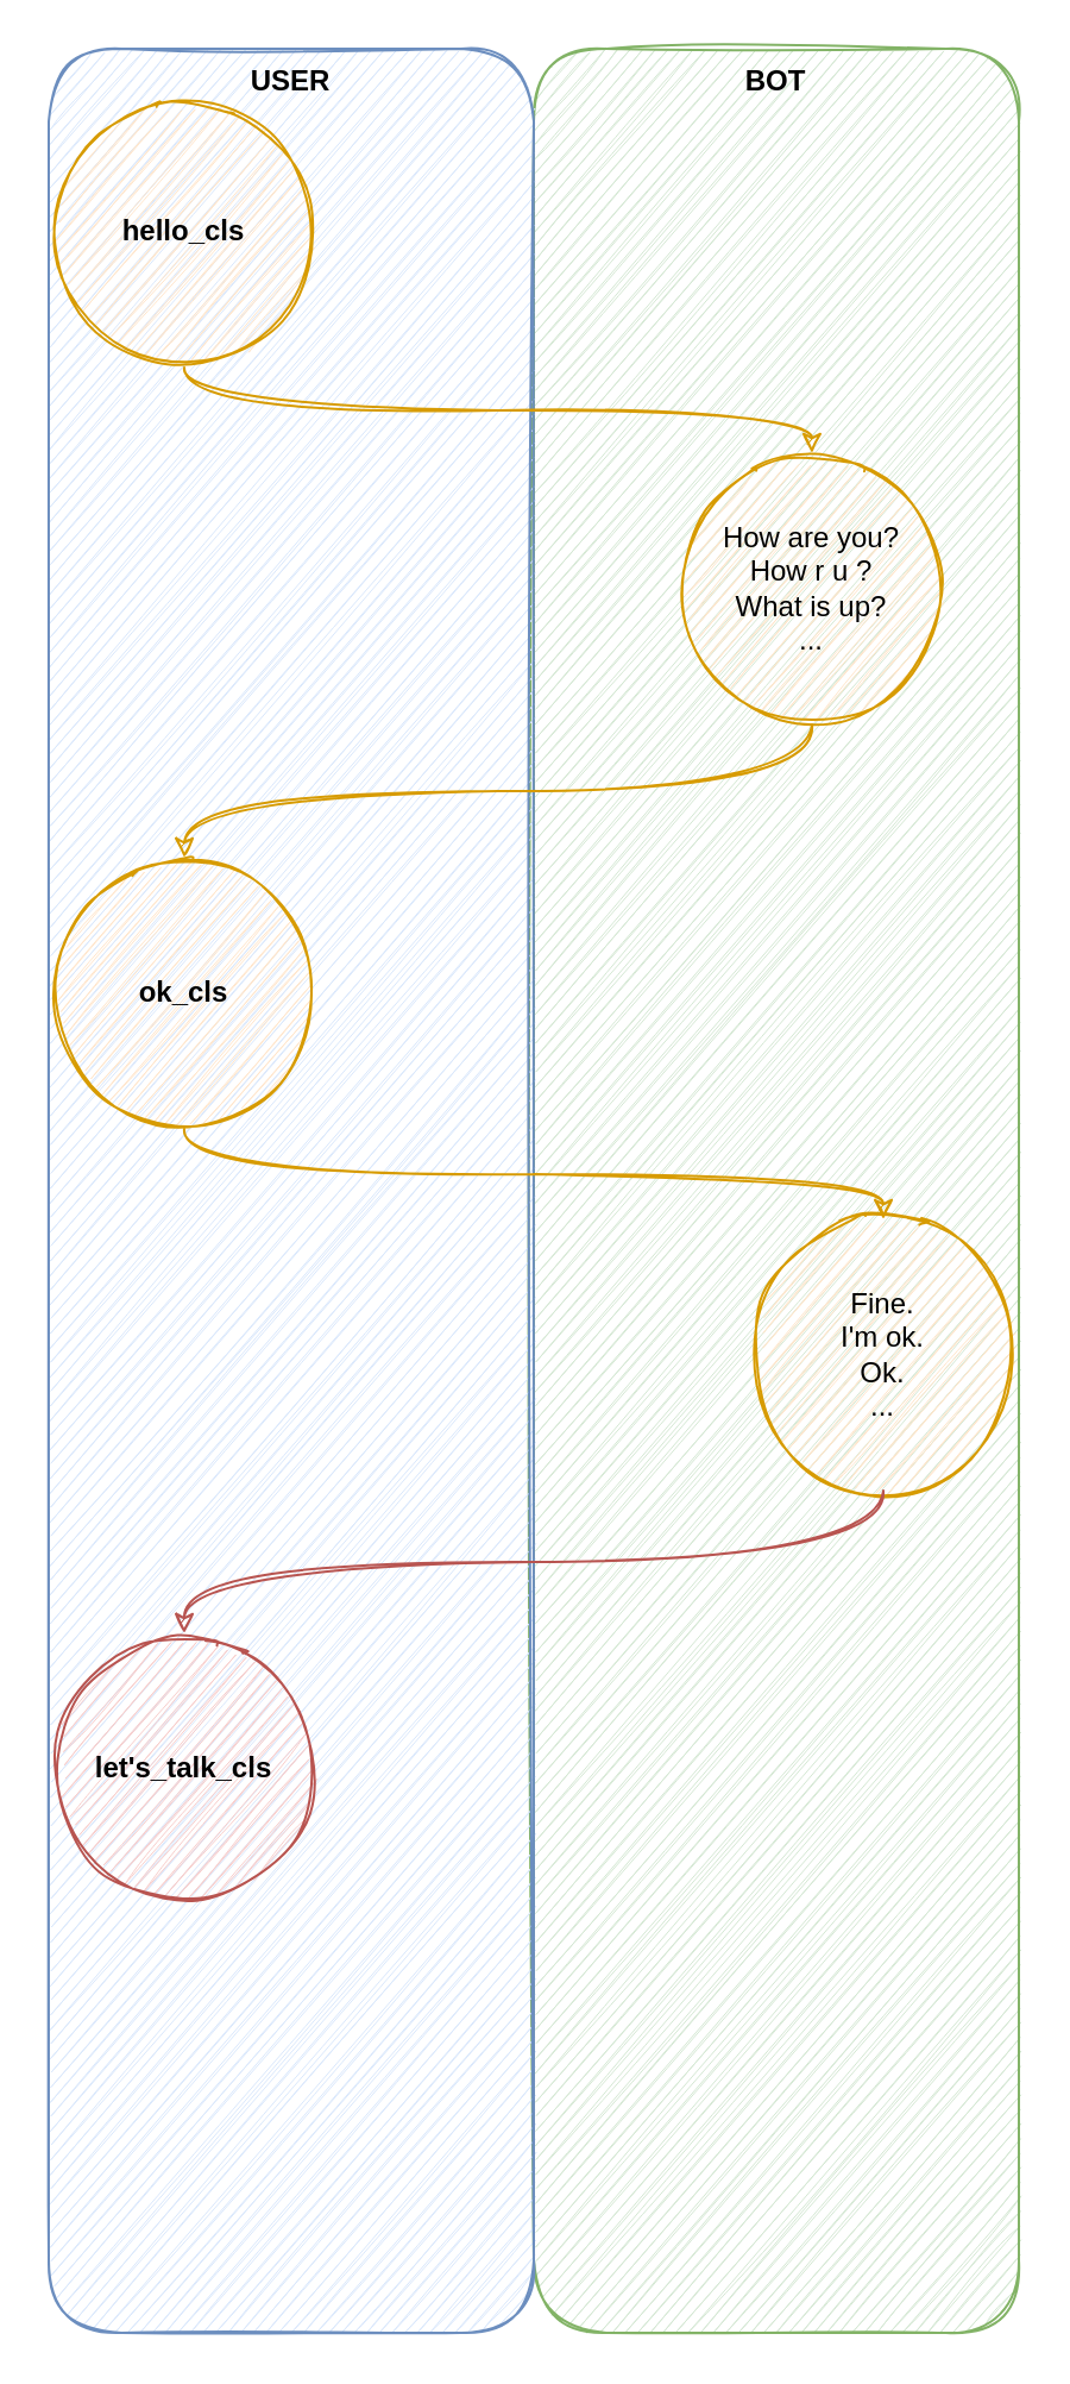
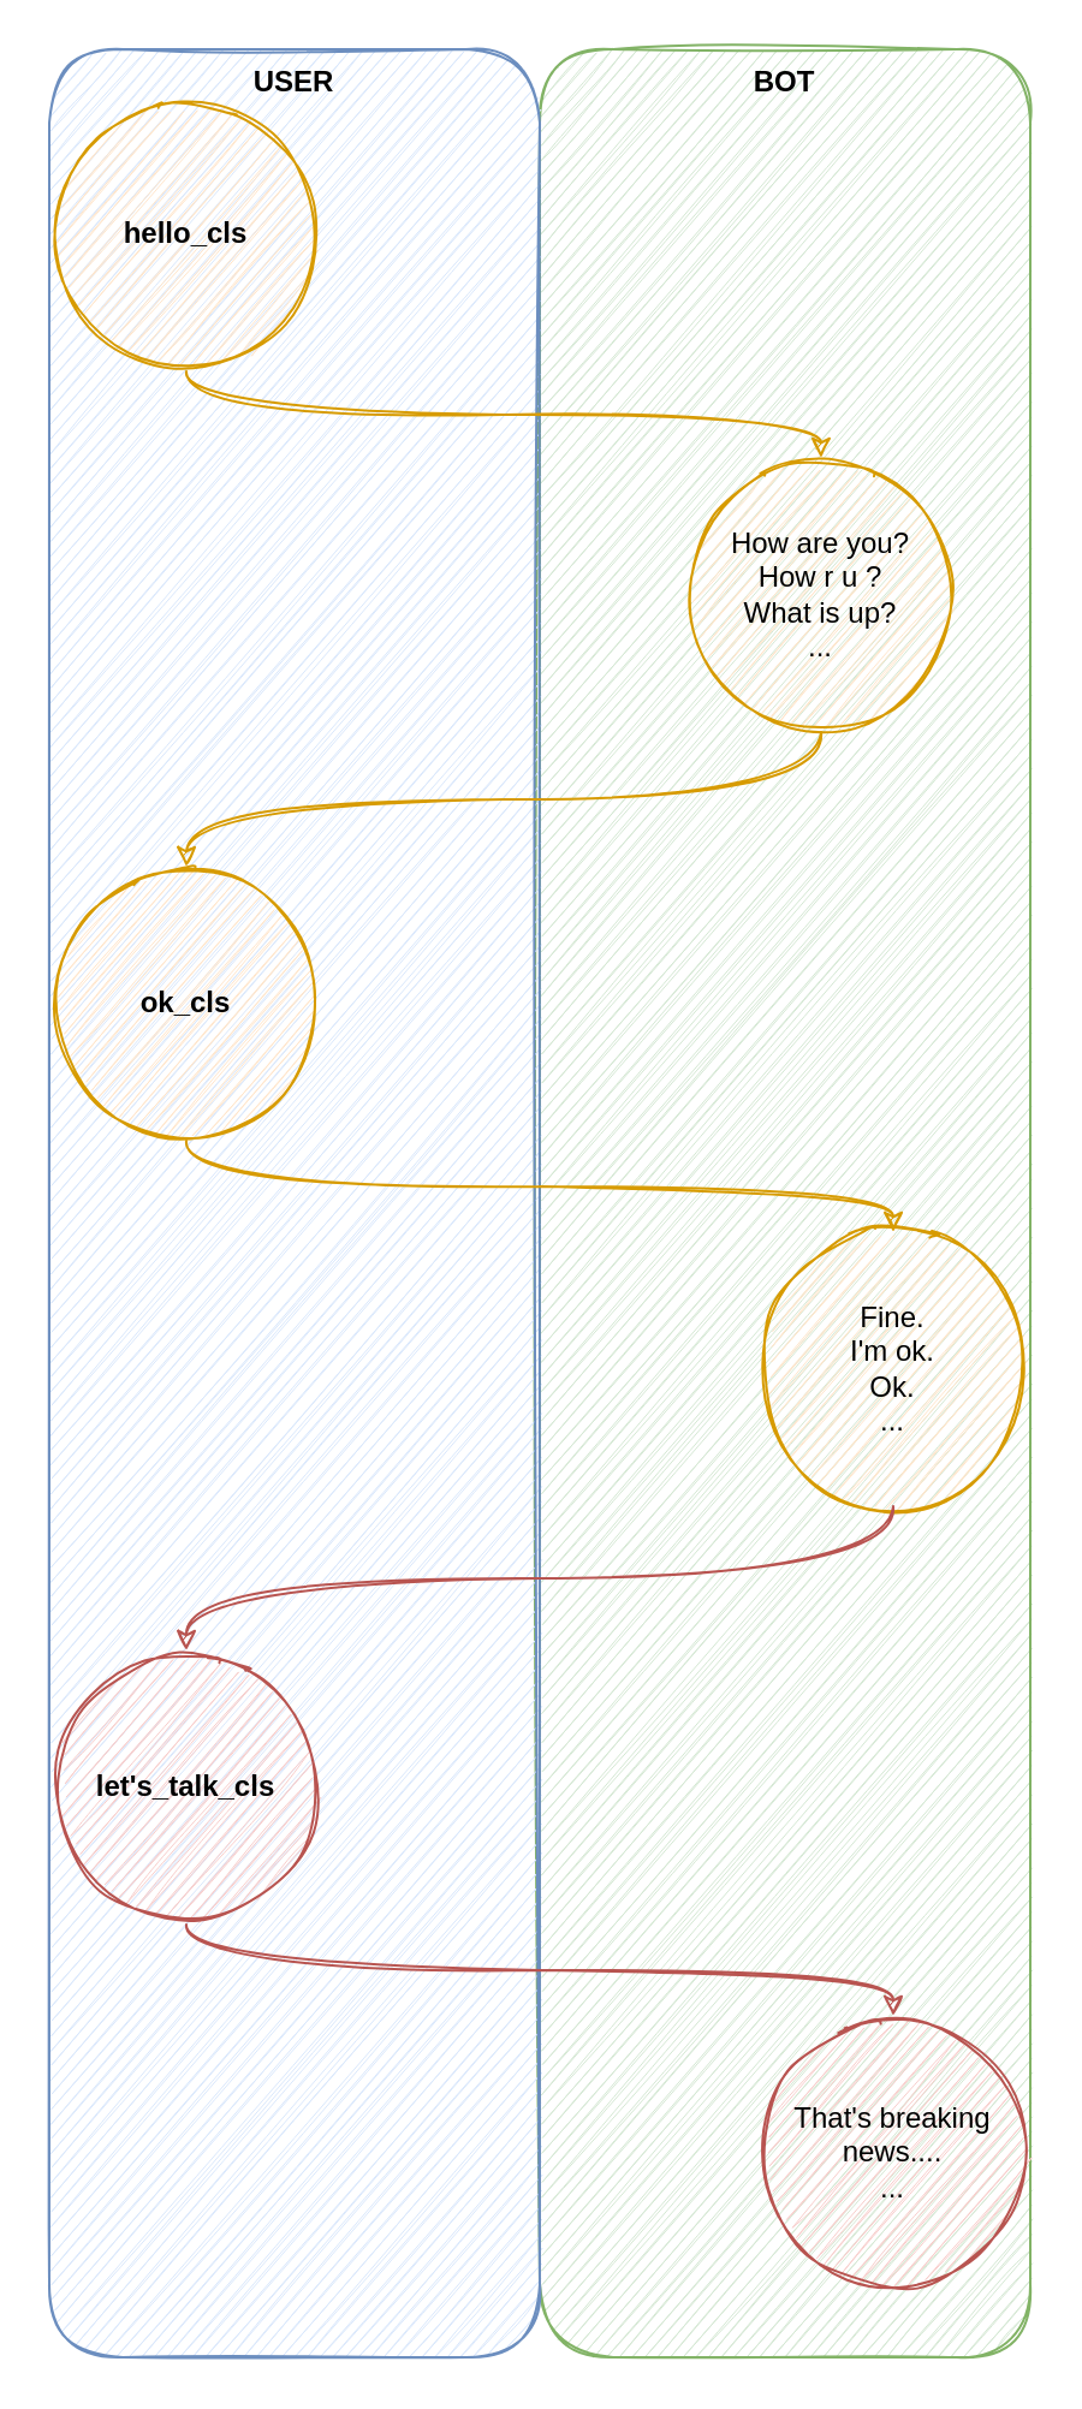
  <mxCell id="0" />
  <mxCell id="1" parent="0" />
  <mxCell id="2" value="&lt;b&gt;BOT&lt;/b&gt;" style="rounded=1;whiteSpace=wrap;html=1;sketch=1;fontStyle=0;fillColor=#d5e8d4;strokeColor=#82b366;verticalAlign=top;" parent="1" vertex="1"><mxGeometry x="224" y="20" width="204" height="960" as="geometry" /></mxCell>
  <mxCell id="3" value="&lt;b&gt;USER&lt;/b&gt;" style="rounded=1;whiteSpace=wrap;html=1;sketch=1;fontStyle=0;fillColor=#dae8fc;strokeColor=#6c8ebf;verticalAlign=top;" parent="1" vertex="1"><mxGeometry x="20" y="20" width="204" height="960" as="geometry" /></mxCell>
  <mxCell id="4" style="edgeStyle=orthogonalEdgeStyle;curved=1;html=1;exitX=0.5;exitY=1;exitDx=0;exitDy=0;entryX=0.5;entryY=0;entryDx=0;entryDy=0;sketch=1;fillColor=#ffe6cc;strokeColor=#d79b00;" parent="1" source="5" target="7" edge="1"><mxGeometry relative="1" as="geometry" /></mxCell>
  <mxCell id="5" value="&lt;b&gt;hello_cls&lt;/b&gt;" style="ellipse;whiteSpace=wrap;html=1;aspect=fixed;fillColor=#ffe6cc;strokeColor=#d79b00;sketch=1;" parent="1" vertex="1"><mxGeometry x="20" y="40" width="114" height="114" as="geometry" /></mxCell>
  <mxCell id="6" style="edgeStyle=orthogonalEdgeStyle;curved=1;html=1;exitX=0.5;exitY=1;exitDx=0;exitDy=0;entryX=0.5;entryY=0;entryDx=0;entryDy=0;sketch=1;fillColor=#ffe6cc;strokeColor=#d79b00;" parent="1" source="7" target="8" edge="1"><mxGeometry relative="1" as="geometry" /></mxCell>
  <mxCell id="7" value="How are you?&lt;br&gt;How r u ?&lt;br&gt;What is up?&lt;br&gt;..." style="ellipse;whiteSpace=wrap;html=1;aspect=fixed;fillColor=#ffe6cc;strokeColor=#d79b00;sketch=1;" parent="1" vertex="1"><mxGeometry x="284" y="190" width="114" height="114" as="geometry" /></mxCell>
  <mxCell id="8" value="&lt;b&gt;ok_cls&lt;/b&gt;" style="ellipse;whiteSpace=wrap;html=1;aspect=fixed;fillColor=#ffe6cc;strokeColor=#d79b00;sketch=1;" parent="1" vertex="1"><mxGeometry x="20" y="360" width="114" height="114" as="geometry" /></mxCell>
  <mxCell id="9" style="edgeStyle=orthogonalEdgeStyle;curved=1;html=1;exitX=0.5;exitY=1;exitDx=0;exitDy=0;entryX=0.5;entryY=0;entryDx=0;entryDy=0;sketch=1;fillColor=#ffe6cc;strokeColor=#d79b00;" parent="1" source="8" target="10" edge="1"><mxGeometry relative="1" as="geometry"><mxPoint x="97" y="580" as="sourcePoint" /><mxPoint x="314" y="490" as="targetPoint" /></mxGeometry></mxCell>
  <mxCell id="10" value="Fine.&lt;br&gt;I'm ok.&lt;br&gt;Ok.&lt;br&gt;..." style="ellipse;whiteSpace=wrap;html=1;aspect=fixed;fillColor=#ffe6cc;strokeColor=#d79b00;sketch=1;" parent="1" vertex="1"><mxGeometry x="314" y="512" width="114" height="114" as="geometry" /></mxCell>
  <mxCell id="11" style="edgeStyle=orthogonalEdgeStyle;curved=1;html=1;exitX=0.5;exitY=1;exitDx=0;exitDy=0;entryX=0.5;entryY=0;entryDx=0;entryDy=0;sketch=1;fillColor=#f8cecc;strokeColor=#b85450;" parent="1" source="10" target="12" edge="1"><mxGeometry relative="1" as="geometry"><mxPoint x="357" y="630" as="sourcePoint" /></mxGeometry></mxCell>
  <mxCell id="12" value="&lt;b&gt;let's_talk_cls&lt;/b&gt;" style="ellipse;whiteSpace=wrap;html=1;aspect=fixed;fillColor=#f8cecc;strokeColor=#b85450;sketch=1;" parent="1" vertex="1"><mxGeometry x="20" y="686" width="114" height="114" as="geometry" /></mxCell>
+ <mxCell id="13" style="edgeStyle=orthogonalEdgeStyle;curved=1;html=1;exitX=0.5;exitY=1;exitDx=0;exitDy=0;entryX=0.5;entryY=0;entryDx=0;entryDy=0;sketch=1;fillColor=#f8cecc;strokeColor=#b85450;" parent="1" source="12" target="14" edge="1"><mxGeometry relative="1" as="geometry"><mxPoint x="97" y="906" as="sourcePoint" /><mxPoint x="314" y="816" as="targetPoint" /></mxGeometry></mxCell>
+ <mxCell id="14" value="That's breaking news....&lt;br&gt;..." style="ellipse;whiteSpace=wrap;html=1;aspect=fixed;fillColor=#f8cecc;strokeColor=#b85450;sketch=1;" parent="1" vertex="1"><mxGeometry x="314" y="838" width="114" height="114" as="geometry" /></mxCell>
